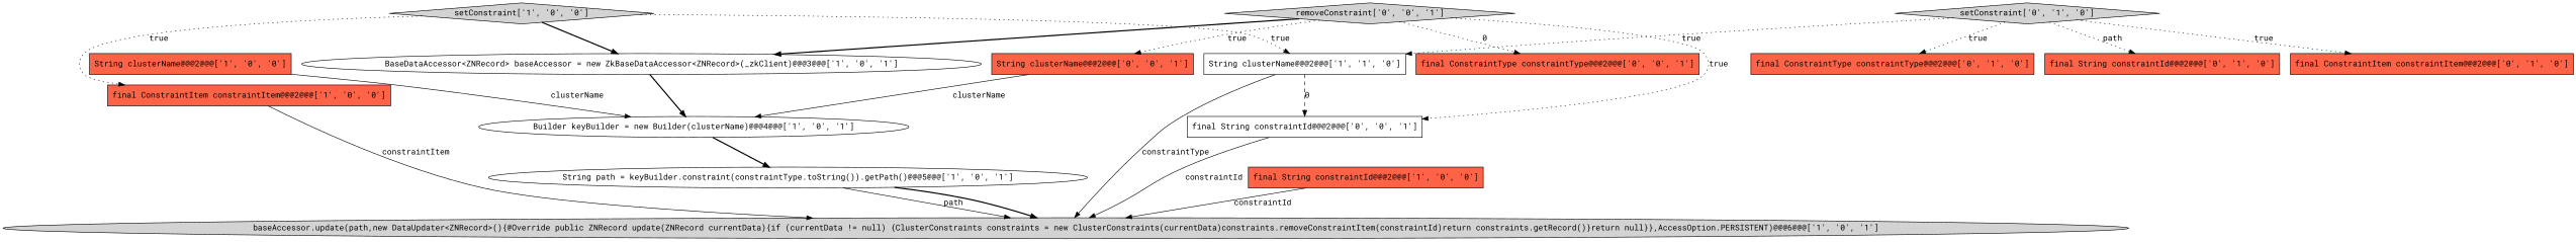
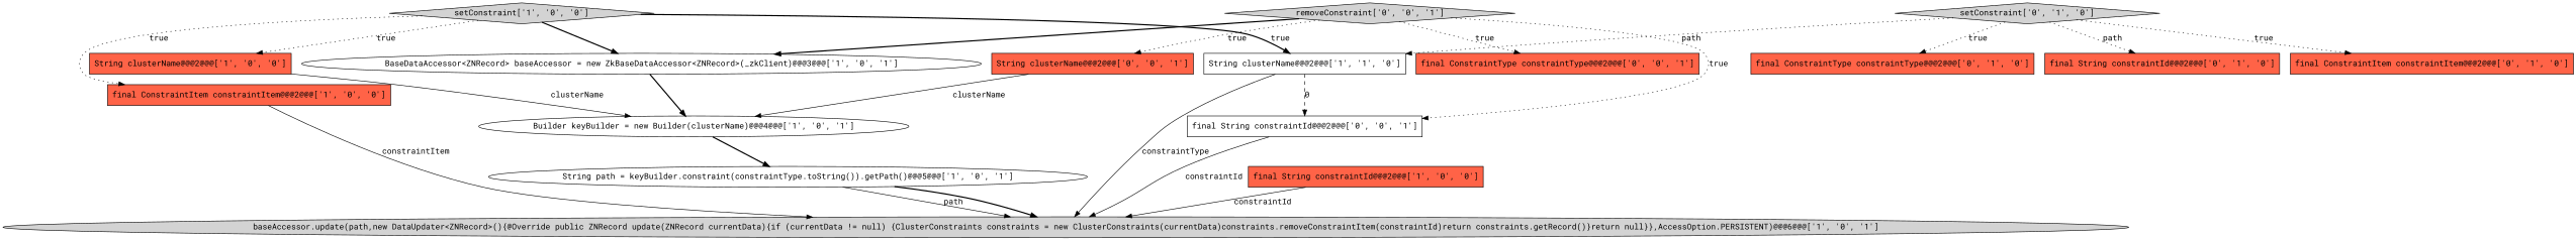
  digraph {
    fontname="Roboto Mono"
    node [fillcolor=tomato fontname="Roboto Mono" shape=box style=filled]
    edge [fontname="Roboto Mono" style=dotted]
    n1 [fillcolor=white label="String clusterName@@@2@@@['1', '1', '0']"]
    n2 [fillcolor=white label="final String constraintId@@@2@@@['0', '0', '1']"]
    n3 [fillcolor=lightgray label="baseAccessor.update(path,new DataUpdater<ZNRecord>(){@Override public ZNRecord update(ZNRecord currentData){if (currentData != null) {ClusterConstraints constraints = new ClusterConstraints(currentData)constraints.removeConstraintItem(constraintId)return constraints.getRecord()}return null}},AccessOption.PERSISTENT)@@@6@@@['1', '0', '1']" shape=ellipse]
    n4 [label="final ConstraintItem constraintItem@@@2@@@['1', '0', '0']"]
    n5 [label="final ConstraintType constraintType@@@2@@@['0', '1', '0']"]
    n6 [label="String clusterName@@@2@@@['1', '0', '0']"]
    n7 [fillcolor=white label="Builder keyBuilder = new Builder(clusterName)@@@4@@@['1', '0', '1']" shape=ellipse]
    n8 [fillcolor=white label="String path = keyBuilder.constraint(constraintType.toString()).getPath()@@@5@@@['1', '0', '1']" shape=ellipse]
    n9 [fillcolor=lightgray label="setConstraint['0', '1', '0']" shape=diamond]
    n10 [label="final String constraintId@@@2@@@['0', '1', '0']"]
    n11 [label="final ConstraintItem constraintItem@@@2@@@['0', '1', '0']"]
    n12 [fillcolor=lightgray label="removeConstraint['0', '0', '1']" shape=diamond]
    n13 [label="String clusterName@@@2@@@['0', '0', '1']"]
    n14 [label="final ConstraintType constraintType@@@2@@@['0', '0', '1']"]
    n15 [fillcolor=white label="BaseDataAccessor<ZNRecord> baseAccessor = new ZkBaseDataAccessor<ZNRecord>(_zkClient)@@@3@@@['1', '0', '1']" shape=ellipse]
    n16 [fillcolor=lightgray label="setConstraint['1', '0', '0']" shape=diamond]
    n17 [label="final String constraintId@@@2@@@['1', '0', '0']"]
    n1 -> n2 [label=0 style=dashed]
    n1 -> n3 [label=constraintType style=solid]
    n2 -> n3 [label=constraintId style=solid]
    n4 -> n3 [label=constraintItem style=solid]
    n6 -> n7 [label=clusterName style=solid]
    n7 -> n8 [style=bold]
    n8 -> n3 [label=path style=solid]
    n8 -> n3 [style=bold]
-   n9 -> n1 [label=true]
+   n9 -> n1 [label=path]
    n9 -> n5 [label=true]
    n9 -> n10 [label=path]
    n9 -> n11 [label=true]
    n12 -> n2 [label=true]
    n12 -> n13 [label=true]
-   n12 -> n14 [label=0]
+   n12 -> n14 [label=true]
    n12 -> n15 [style=bold]
    n13 -> n7 [label=clusterName style=solid]
    n15 -> n7 [style=bold]
-   n16 -> n1 [label=true]
+   n16 -> n1 [label=true style=bold]
    n16 -> n4 [label=true]
+   n16 -> n6 [label=true]
    n16 -> n15 [style=bold]
    n17 -> n3 [label=constraintId style=solid]
  }
